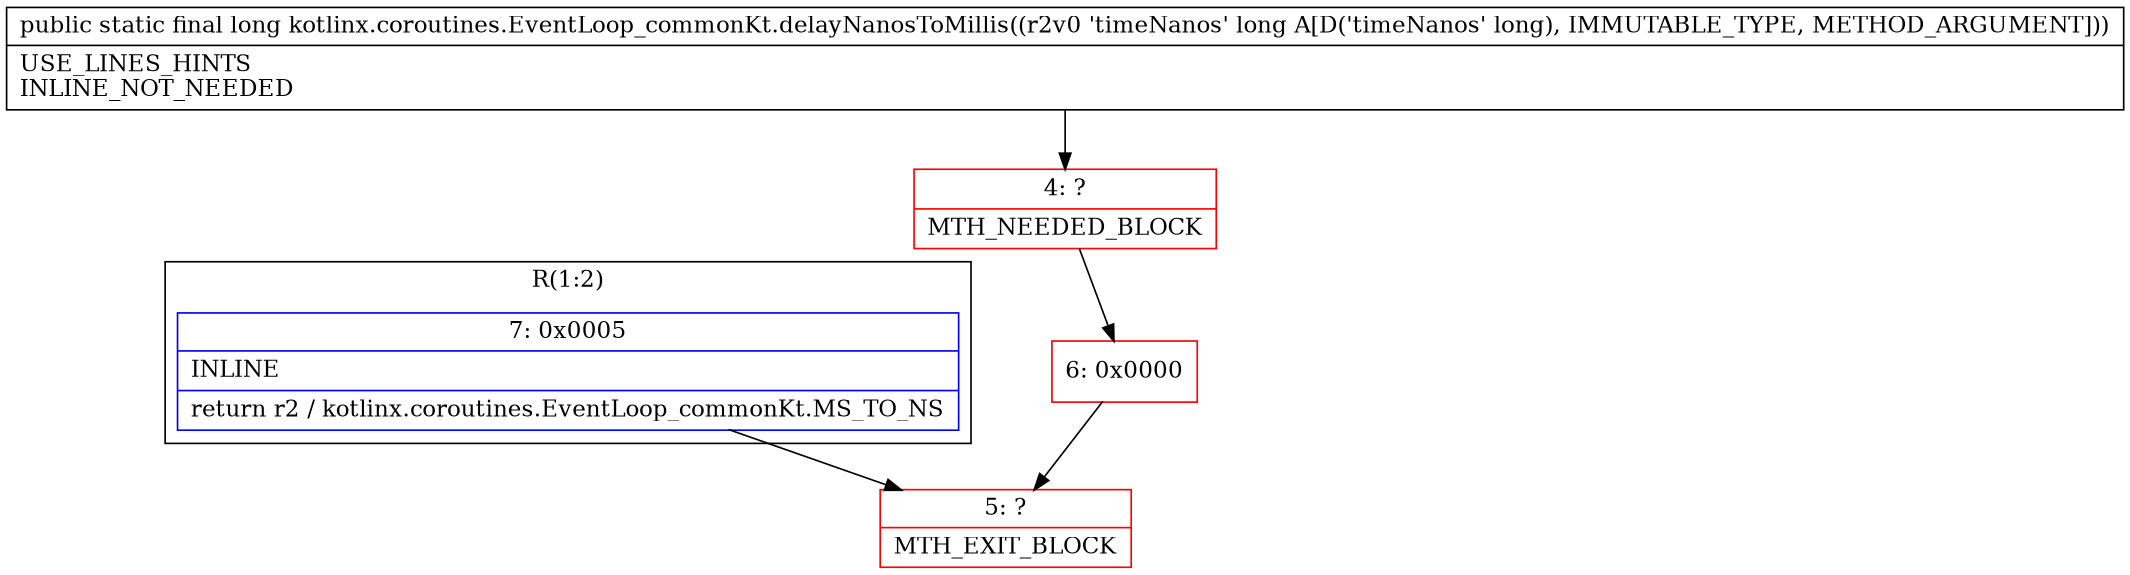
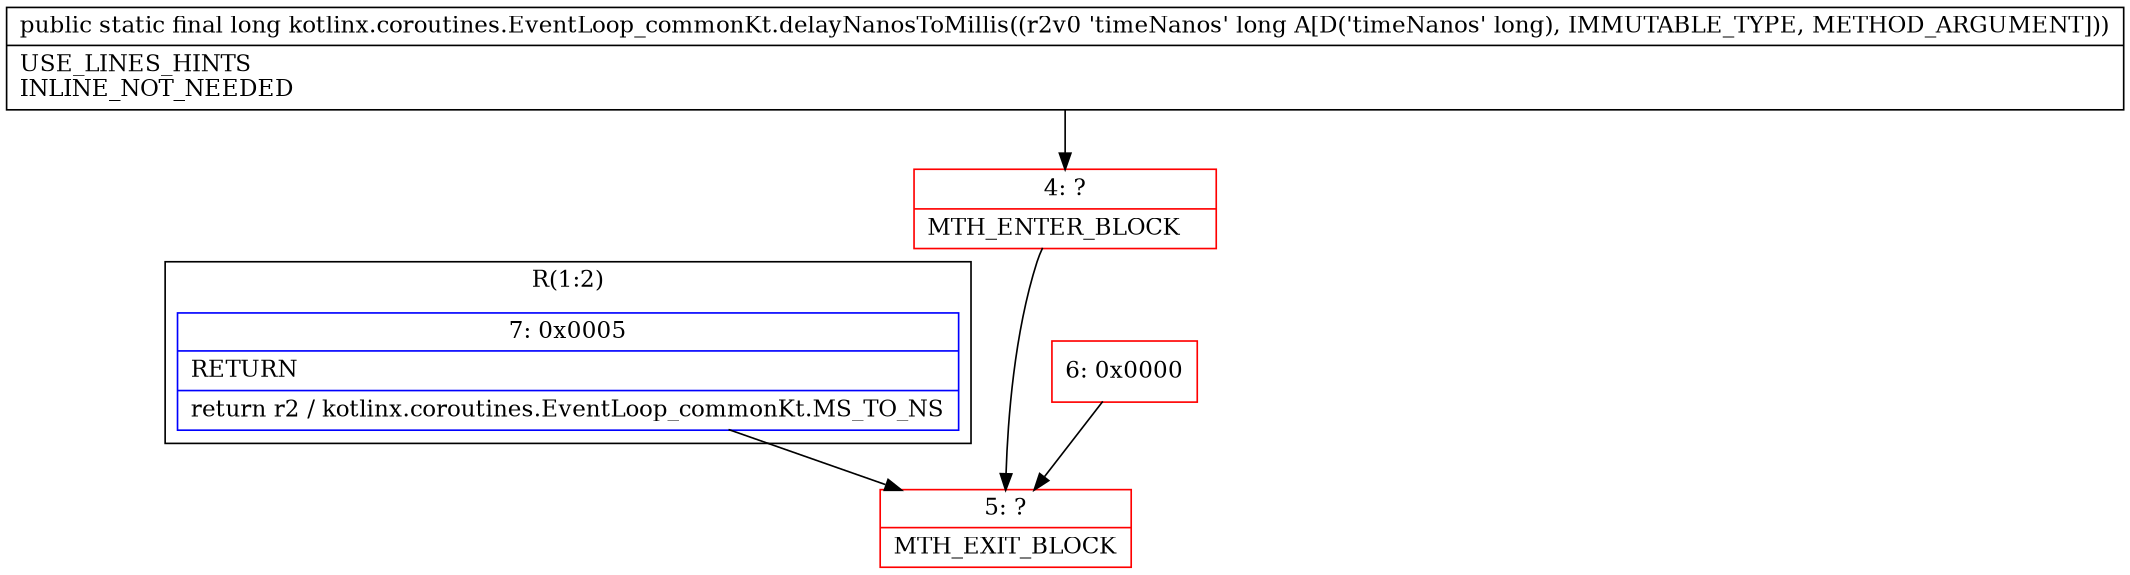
  digraph {
    node [color=red shape=record]
-   n1 [color=blue label="{7\:\ 0x0005|INLINE\l|return r2 \/ kotlinx.coroutines.EventLoop_commonKt.MS_TO_NS\l}"]
+   n1 [color=blue label="{7\:\ 0x0005|RETURN\l|return r2 \/ kotlinx.coroutines.EventLoop_commonKt.MS_TO_NS\l}"]
    n2 [label="{5\:\ ?|MTH_EXIT_BLOCK\l}"]
-   n3 [label="{4\:\ ?|MTH_NEEDED_BLOCK\l}"]
+   n3 [label="{4\:\ ?|MTH_ENTER_BLOCK\l}"]
    n4 [label="{6\:\ 0x0000}"]
    n5 [label="{public static final long kotlinx.coroutines.EventLoop_commonKt.delayNanosToMillis((r2v0 'timeNanos' long A[D('timeNanos' long), IMMUTABLE_TYPE, METHOD_ARGUMENT]))  | USE_LINES_HINTS\lINLINE_NOT_NEEDED\l}" color=""]
    subgraph cluster_1 {
      label="R(1:2)"
      n1
    }
    n1 -> n2
-   n3 -> n4
+   n3 -> n2
    n4 -> n2
    n5 -> n3
  }
